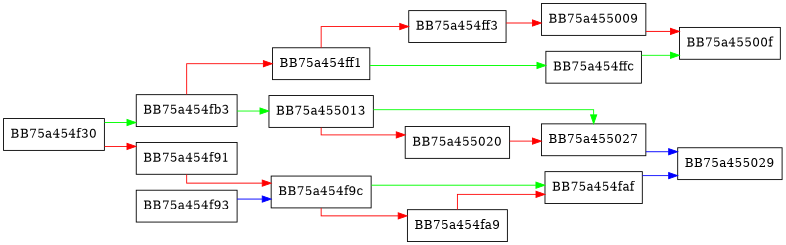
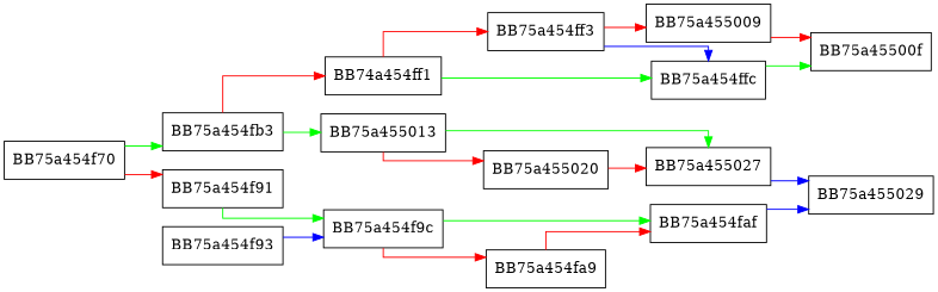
  digraph {
    rankdir=LR
    splines=ortho
    node [shape=box]
    edge [color=red]
-   BB75a454f30
+   BB75a454f30 [label=BB75a454f70]
    BB75a454fb3
    BB75a454f91
    BB75a455013
-   BB75a454ff1
+   BB75a454ff1 [label=BB74a454ff1]
    BB75a454f9c
    BB75a455027
    BB75a455020
    BB75a454ffc
    BB75a454ff3
    BB75a454faf
    BB75a454fa9
    BB75a454f93
    BB75a455029
    BB75a45500f
    BB75a455009
    BB75a454f30 -> BB75a454fb3 [color=green]
    BB75a454f30 -> BB75a454f91
    BB75a454fb3 -> BB75a455013 [color=green]
    BB75a454fb3 -> BB75a454ff1
-   BB75a454f91 -> BB75a454f9c
+   BB75a454f91 -> BB75a454f9c [color=green]
    BB75a455013 -> BB75a455027 [color=green]
    BB75a455013 -> BB75a455020
    BB75a454ff1 -> BB75a454ffc [color=green]
    BB75a454ff1 -> BB75a454ff3
    BB75a454f9c -> BB75a454faf [color=green]
    BB75a454f9c -> BB75a454fa9
    BB75a455027 -> BB75a455029 [color=blue]
    BB75a455020 -> BB75a455027
    BB75a454ffc -> BB75a45500f [color=green]
+   BB75a454ff3 -> BB75a454ffc [color=blue]
    BB75a454ff3 -> BB75a455009
    BB75a454faf -> BB75a455029 [color=blue]
    BB75a454fa9 -> BB75a454faf
    BB75a454f93 -> BB75a454f9c [color=blue]
    BB75a455009 -> BB75a45500f
  }
